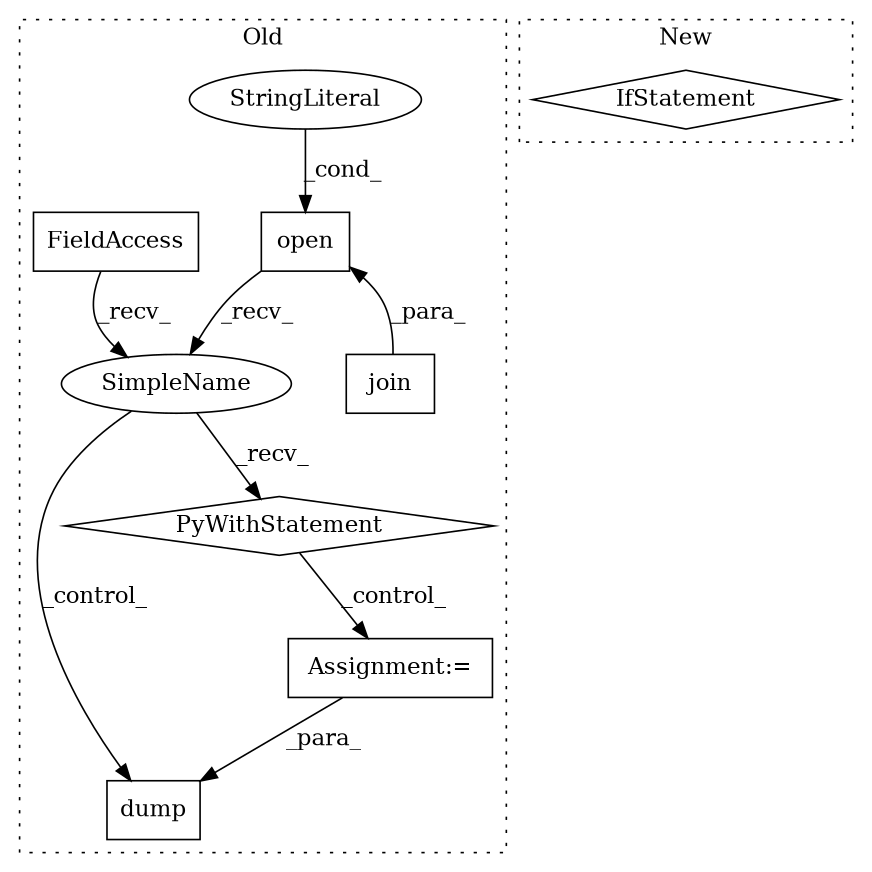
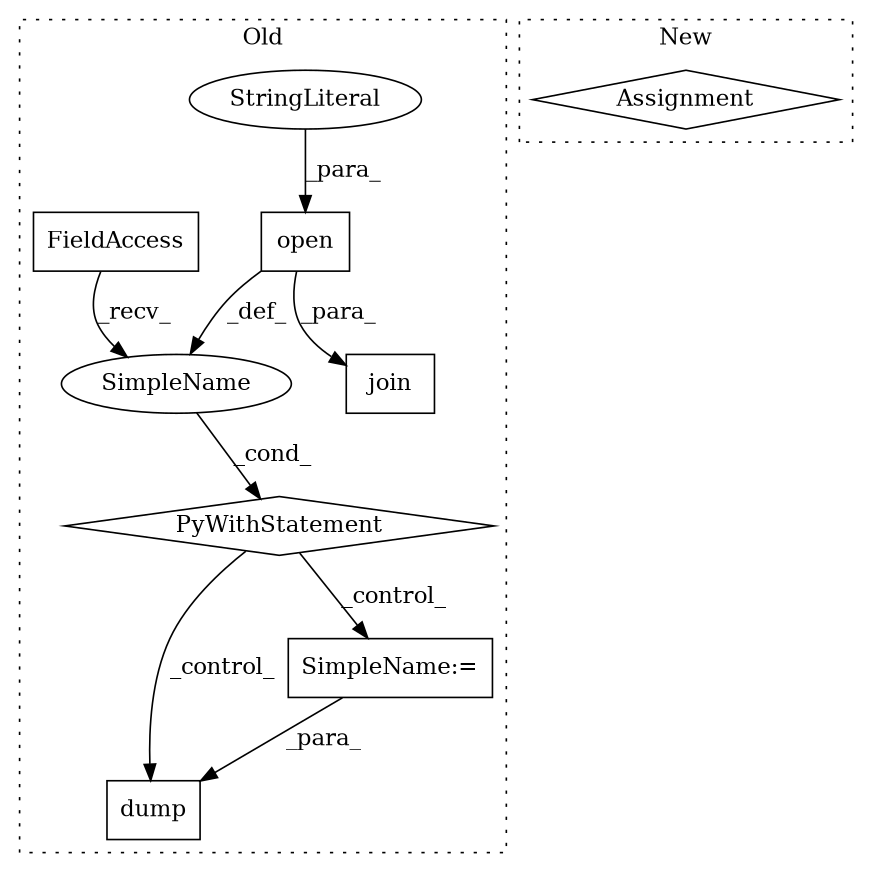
  digraph {
    node [a=32 l="5,1" shape=box]
    n1 [label=dump s="1517,1533"]
-   n2 [a=7 l=2 label="Assignment:=" s=1502]
+   n2 [a=7 l=2 label="SimpleName:=" s=1502]
    n3 [a=42 label=SimpleName shape=ellipse l=""]
    n4 [a=104 l="10,2" label=PyWithStatement s="1463,1487" shape=diamond]
    n5 [label=open s="1473,1486"]
    n6 [a=45 l=3 label=StringLiteral s=1483 shape=ellipse]
    n7 [label=join s="1379,1418"]
    n8 [a=22 l=7 label=FieldAccess s=1371]
-   n9 [a=25 l="4,2" label=IfStatement s="936,947" shape=diamond]
+   n9 [a=25 l="4,2" label=Assignment s="936,947" shape=diamond]
    subgraph cluster_1 {
      label=Old
      style=dotted
      n1
      n2
      n3
      n4
      n5
      n6
      n7
      n8
    }
    subgraph cluster_2 {
      label=New
      style=dotted
      n9
    }
    n2 -> n1 [label=_para_]
-   n3 -> n4 [label=_recv_]
-   n3 -> n1 [label=_control_]
+   n3 -> n4 [label=_cond_]
+   n4 -> n1 [label=_control_]
    n4 -> n2 [label=_control_]
-   n5 -> n3 [label=_recv_]
-   n6 -> n5 [label=_cond_]
-   n7 -> n5 [label=_para_]
+   n5 -> n3 [label=_def_]
+   n6 -> n5 [label=_para_]
+   n5 -> n7 [label=_para_]
    n8 -> n3 [label=_recv_]
  }
